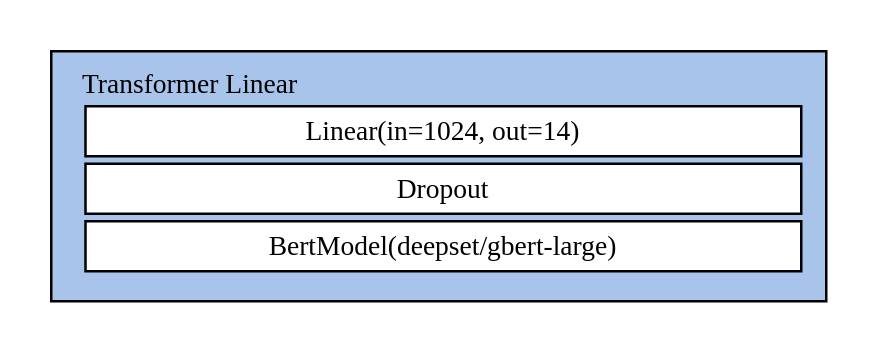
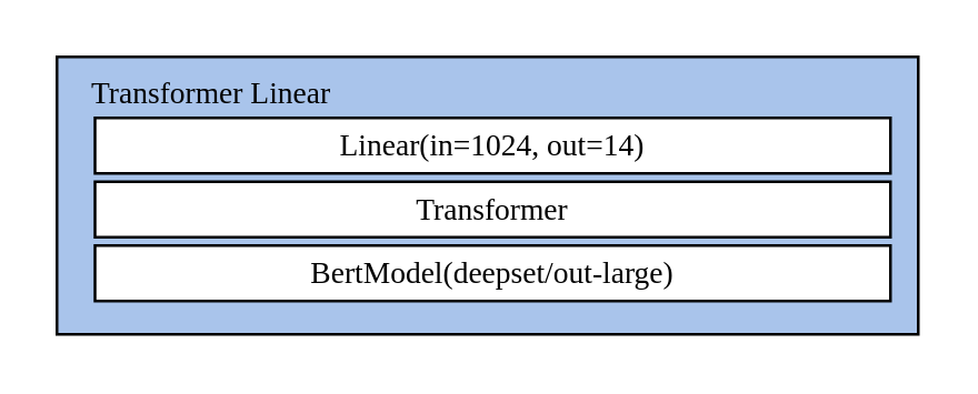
  <mxCell id="0" />
  <mxCell id="1" parent="0" />
  <mxCell id="2" value="&amp;nbsp; &amp;nbsp; Transformer Linear" style="rounded=0;whiteSpace=wrap;html=1;fontFamily=Times New Roman;fontSize=11;align=left;verticalAlign=top;labelBackgroundColor=none;fillColor=#A9C4EB;" parent="1" vertex="1"><mxGeometry x="20" y="20" width="310" height="100" as="geometry" /></mxCell>
  <mxCell id="3" value="&lt;font style=&quot;font-size: 11px&quot;&gt;&lt;span style=&quot;font-size: 11px&quot;&gt;Linear(in=1024, out=14)&lt;/span&gt;&lt;/font&gt;" style="rounded=0;whiteSpace=wrap;html=1;fontSize=11;fontFamily=Times New Roman;" parent="1" vertex="1"><mxGeometry x="33.7" y="42" width="286.3" height="20" as="geometry" /></mxCell>
- <mxCell id="4" value="&lt;font style=&quot;font-size: 11px;&quot;&gt;&lt;span style=&quot;font-size: 11px;&quot;&gt;Dropout&lt;br style=&quot;font-size: 11px;&quot;&gt;&lt;/span&gt;&lt;/font&gt;" style="rounded=0;whiteSpace=wrap;html=1;fontSize=11;fontFamily=Times New Roman;" parent="1" vertex="1"><mxGeometry x="33.7" y="65" width="286.3" height="20" as="geometry" /></mxCell>
- <mxCell id="5" value="&lt;font style=&quot;font-size: 11px&quot;&gt;&lt;span style=&quot;font-size: 11px&quot;&gt;BertModel(deepset/gbert-large)&lt;br style=&quot;font-size: 11px&quot;&gt;&lt;/span&gt;&lt;/font&gt;" style="rounded=0;whiteSpace=wrap;html=1;fontSize=11;fontFamily=Times New Roman;" parent="1" vertex="1"><mxGeometry x="33.7" y="88" width="286.3" height="20" as="geometry" /></mxCell>
+ <mxCell id="4" value="&lt;font style=&quot;font-size: 11px;&quot;&gt;&lt;span style=&quot;font-size: 11px;&quot;&gt;Transformer&lt;br style=&quot;font-size: 11px;&quot;&gt;&lt;/span&gt;&lt;/font&gt;" style="rounded=0;whiteSpace=wrap;html=1;fontSize=11;fontFamily=Times New Roman;" parent="1" vertex="1"><mxGeometry x="33.7" y="65" width="286.3" height="20" as="geometry" /></mxCell>
+ <mxCell id="5" value="&lt;font style=&quot;font-size: 11px&quot;&gt;&lt;span style=&quot;font-size: 11px&quot;&gt;BertModel(deepset/out-large)&lt;br style=&quot;font-size: 11px&quot;&gt;&lt;/span&gt;&lt;/font&gt;" style="rounded=0;whiteSpace=wrap;html=1;fontSize=11;fontFamily=Times New Roman;" parent="1" vertex="1"><mxGeometry x="33.7" y="88" width="286.3" height="20" as="geometry" /></mxCell>
